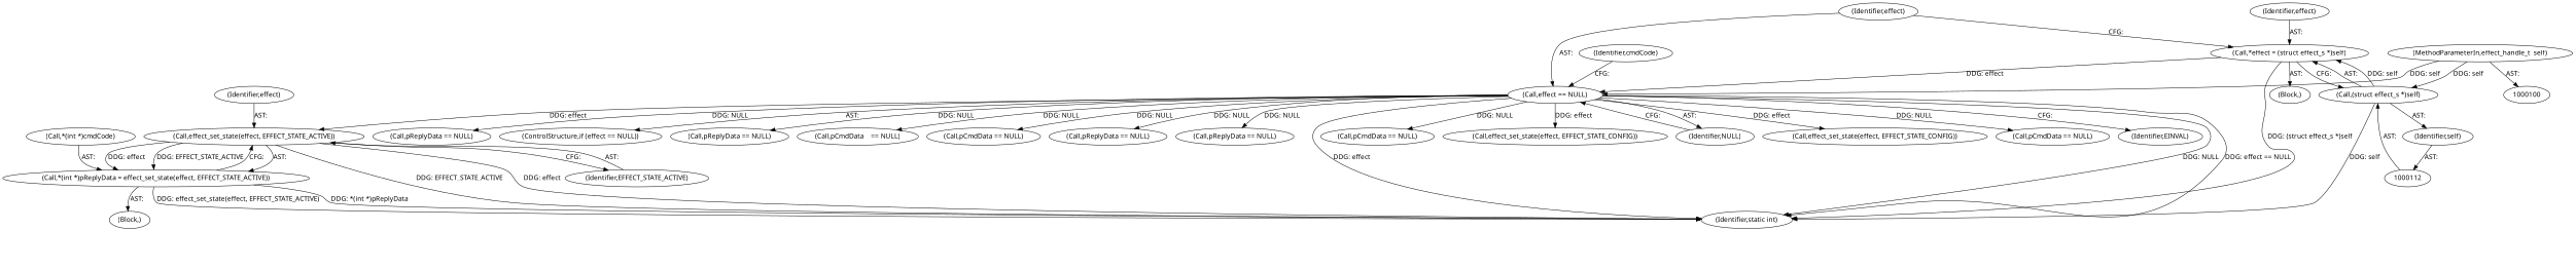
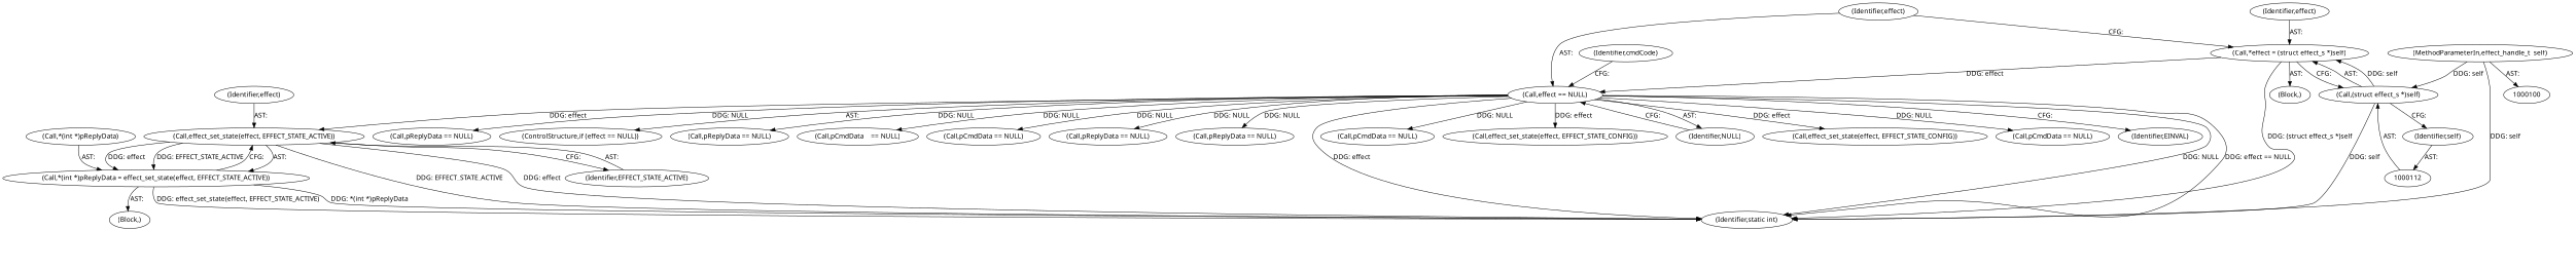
  digraph {
    fontname="Noto Sans"
    node [fontname="Noto Sans"]
    edge [fontname="Noto Sans"]
    n1 [label="(Call,effect_set_state(effect, EFFECT_STATE_ACTIVE))"]
    n2 [label="(Call,*(int *)pReplyData = effect_set_state(effect, EFFECT_STATE_ACTIVE))"]
    n3 [label="(Identifier,static int)"]
    n4 [label="(Identifier,EFFECT_STATE_ACTIVE)"]
    n5 [label="(Block,)"]
    n6 [label="(Call,effect == NULL)"]
    n7 [label="(Call,pReplyData == NULL)"]
    n8 [label="(ControlStructure,if (effect == NULL))"]
    n9 [label="(Call,pReplyData == NULL)"]
    n10 [label="(Call,pCmdData    == NULL)"]
    n11 [label="(Call,pCmdData == NULL)"]
    n12 [label="(Call,pReplyData == NULL)"]
    n13 [label="(Call,pReplyData == NULL)"]
    n14 [label="(Call,pCmdData == NULL)"]
    n15 [label="(Call,effect_set_state(effect, EFFECT_STATE_CONFIG))"]
    n16 [label="(Identifier,NULL)"]
    n17 [label="(Call,effect_set_state(effect, EFFECT_STATE_CONFIG))"]
    n18 [label="(Call,pCmdData == NULL)"]
    n19 [label="(Identifier,EINVAL)"]
    n20 [label="(Call,*effect = (struct effect_s *)self)"]
    n21 [label="(Call,(struct effect_s *)self)"]
    n22 [label="(Block,)"]
    n23 [label="(Identifier,self)"]
    1000112
    n25 [label="(MethodParameterIn,effect_handle_t  self)"]
    1000100
    n27 [label="(Identifier,effect)"]
    n28 [label="(Identifier,effect)"]
    n29 [label="(Identifier,effect)"]
-   n30 [label="(Call,*(int *)cmdCode)"]
+   n30 [label="(Call,*(int *)pReplyData)"]
    n31 [label="(Identifier,cmdCode)"]
    n1 -> n2 [label="AST: "]
    n1 -> n2 [label="DDG: effect"]
    n1 -> n2 [label="DDG: EFFECT_STATE_ACTIVE"]
    n1 -> n3 [label="DDG: EFFECT_STATE_ACTIVE"]
    n1 -> n3 [label="DDG: effect"]
    n1 -> n4 [label="CFG: "]
    n2 -> n1 [label="CFG: "]
    n2 -> n3 [label="DDG: effect_set_state(effect, EFFECT_STATE_ACTIVE)"]
    n2 -> n3 [label="DDG: *(int *)pReplyData"]
    n2 -> n5 [label="AST: "]
    n4 -> n1 [label="AST: "]
    n6 -> n1 [label="DDG: effect"]
    n6 -> n3 [label="DDG: NULL"]
    n6 -> n3 [label="DDG: effect == NULL"]
    n6 -> n3 [label="DDG: effect"]
    n6 -> n7 [label="DDG: NULL"]
    n6 -> n8 [label="AST: "]
    n6 -> n9 [label="DDG: NULL"]
    n6 -> n10 [label="DDG: NULL"]
    n6 -> n11 [label="DDG: NULL"]
    n6 -> n12 [label="DDG: NULL"]
    n6 -> n13 [label="DDG: NULL"]
    n6 -> n14 [label="DDG: NULL"]
    n6 -> n15 [label="DDG: effect"]
    n6 -> n16 [label="AST: "]
    n6 -> n17 [label="DDG: effect"]
    n6 -> n18 [label="DDG: NULL"]
    n6 -> n19 [label="CFG: "]
    n16 -> n6 [label="CFG: "]
    n20 -> n3 [label="DDG: (struct effect_s *)self"]
    n20 -> n6 [label="DDG: effect"]
    n20 -> n21 [label="CFG: "]
    n20 -> n22 [label="AST: "]
    n21 -> n3 [label="DDG: self"]
    n21 -> n20 [label="AST: "]
    n21 -> n20 [label="DDG: self"]
-   n21 -> n23 [label="AST: "]
+   n21 -> n23 [label="CFG: "]
    n23 -> 1000112 [label="AST: "]
    1000112 -> n21 [label="AST: "]
-   n25 -> n6 [label="DDG: self"]
+   n25 -> n3 [label="DDG: self"]
    n25 -> n21 [label="DDG: self"]
    n25 -> 1000100 [label="AST: "]
    n27 -> n6 [label="AST: "]
    n27 -> n20 [label="CFG: "]
    n28 -> n1 [label="AST: "]
    n29 -> n20 [label="AST: "]
    n30 -> n2 [label="AST: "]
    n31 -> n6 [label="CFG: "]
  }
